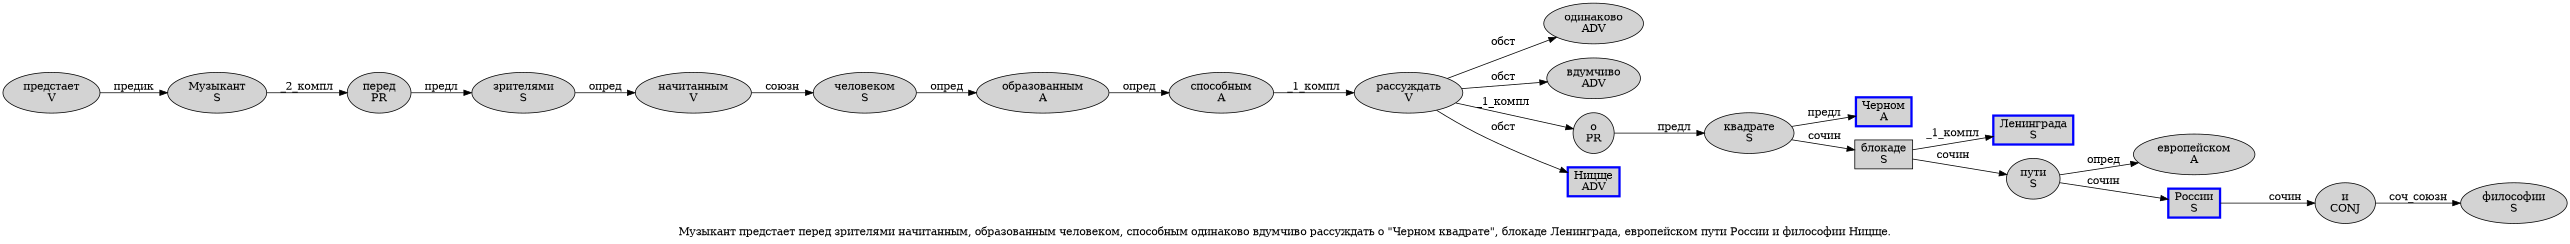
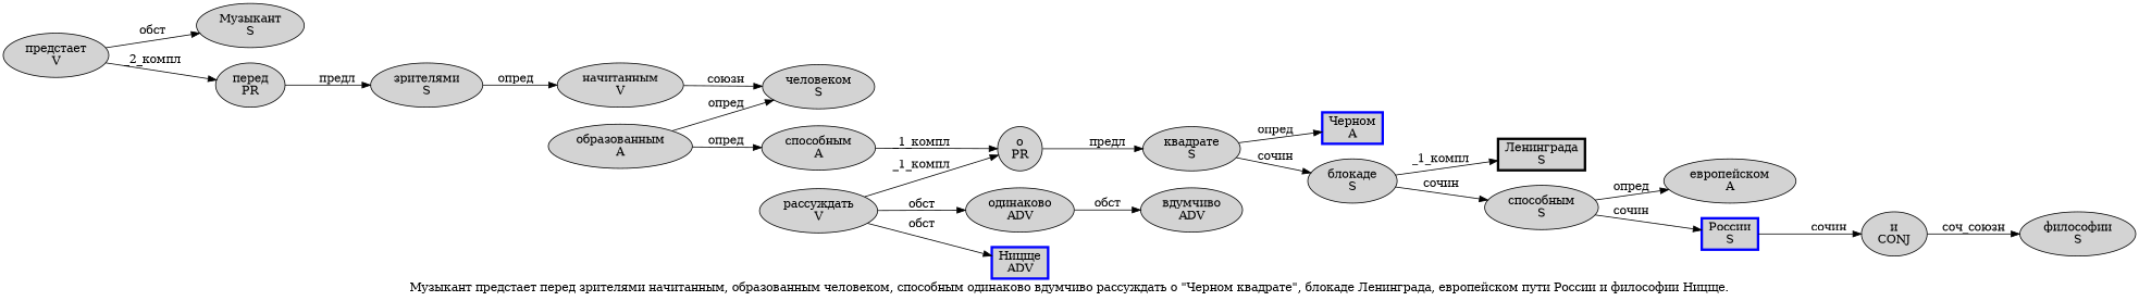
  digraph {
    label="Музыкант предстает перед зрителями начитанным, образованным человеком, способным одинаково вдумчиво рассуждать о \"Черном квадрате\", блокаде Ленинграда, европейском пути России и философии Ницще."
    rankdir=LR
    node [fillcolor=lightgray penwidth=1 shape=ellipse style=filled]
    n1 [label="Музыкант\nS"]
    n2 [label="предстает\nV"]
    n3 [label="перед\nPR"]
    n4 [label="зрителями\nS"]
    n5 [label="начитанным\nV"]
    n6 [label="человеком\nS"]
    n7 [label="образованным\nA"]
    n8 [label="способным\nA"]
    n9 [label="рассуждать\nV"]
    n10 [label="одинаково\nADV"]
    n11 [label="вдумчиво\nADV"]
    n12 [label="о\nPR"]
    n13 [color=blue label="Ницще\nADV" penwidth=3 shape=box]
    n14 [label="квадрате\nS"]
    n15 [color=blue label="Черном\nA" penwidth=3 shape=box]
-   n16 [label="блокаде\nS" shape=box]
-   n17 [color=blue label="Ленинграда\nS" penwidth=3 shape=box]
-   n18 [label="пути\nS"]
+   n16 [label="блокаде\nS"]
+   n17 [color=black label="Ленинграда\nS" penwidth=3 shape=box]
+   n18 [label="способным\nS"]
    n19 [label="европейском\nA"]
    n20 [color=blue label="России\nS" penwidth=3 shape=box]
    n21 [label="и\nCONJ"]
    n22 [label="философии\nS"]
-   n2 -> n1 [label="предик"]
-   n1 -> n3 [label="_2_компл"]
+   n2 -> n1 [label="обст"]
+   n2 -> n3 [label="_2_компл"]
    n3 -> n4 [label="предл"]
    n4 -> n5 [label="опред"]
    n5 -> n6 [label="союзн"]
-   n6 -> n7 [label="опред"]
+   n7 -> n6 [label="опред"]
    n7 -> n8 [label="опред"]
-   n8 -> n9 [label="_1_компл"]
+   n8 -> n12 [label="_1_компл"]
    n9 -> n10 [label="обст"]
-   n9 -> n11 [label="обст"]
+   n10 -> n11 [label="обст"]
    n9 -> n12 [label="_1_компл"]
    n9 -> n13 [label="обст"]
    n12 -> n14 [label="предл"]
-   n14 -> n15 [label="предл"]
+   n14 -> n15 [label="опред"]
    n14 -> n16 [label="сочин"]
    n16 -> n17 [label="_1_компл"]
    n16 -> n18 [label="сочин"]
    n18 -> n19 [label="опред"]
    n18 -> n20 [label="сочин"]
    n20 -> n21 [label="сочин"]
    n21 -> n22 [label="соч_союзн"]
  }
